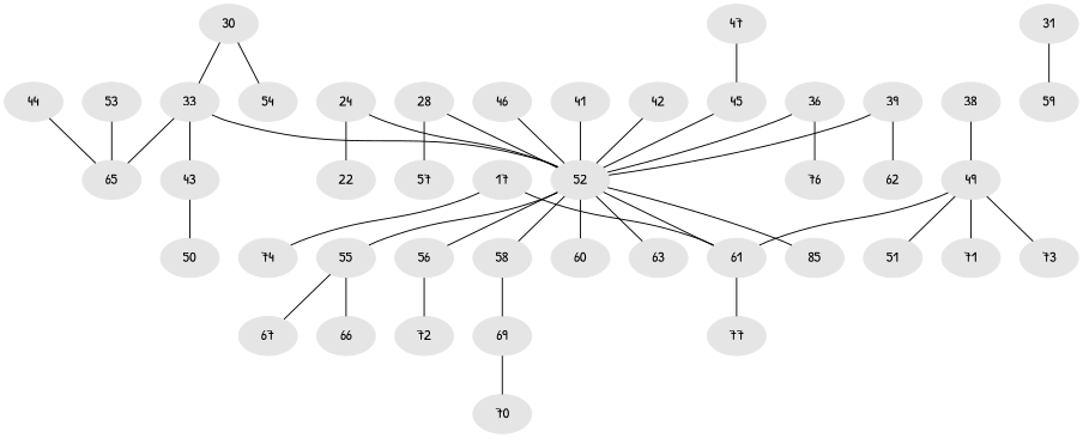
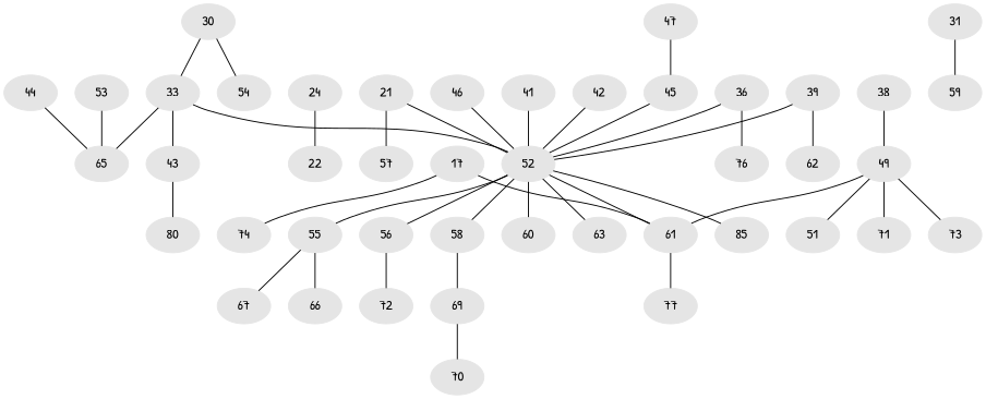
  graph {
    fontname="Patrick Hand"
    node [color=gray90 fontname="Patrick Hand" style=filled]
    edge [fontname="Patrick Hand"]
    61 [super="+10"]
    77
    17
    74
    n5 [label=22]
    24
    52 [super="+48+40"]
    55
    56
    58
    60
    63
    n13 [label=85]
-   28
+   28 [label=21]
    57
    33 [super="+6+11"]
    43
    65 [super="+13+18"]
    30
    54
    31
    59
-   50
+   50 [label=80]
    36
    76
    49 [super="+16+35+37"]
    51
    71
    73
    38
    39
    62
    41
    42
    44
    45
    46
    47
    66
    67
    72
    69
    53
    70
    61 -- 77
    17 -- 61
    17 -- 74
    24 -- n5
-   24 -- 52
    52 -- 61
    52 -- 55
    52 -- 56
    52 -- 58
    52 -- 60
    52 -- 63
    52 -- n13
    55 -- 66
    55 -- 67
    56 -- 72
    58 -- 69
    28 -- 52
    28 -- 57
    33 -- 52
    33 -- 43
    33 -- 65
    43 -- 50
    30 -- 33
    30 -- 54
    31 -- 59
    36 -- 52
    36 -- 76
    49 -- 61
    49 -- 51
    49 -- 71
    49 -- 73
    38 -- 49
    39 -- 52
    39 -- 62
    41 -- 52
    42 -- 52
    44 -- 65
    45 -- 52
    46 -- 52
    47 -- 45
    69 -- 70
    53 -- 65
  }
